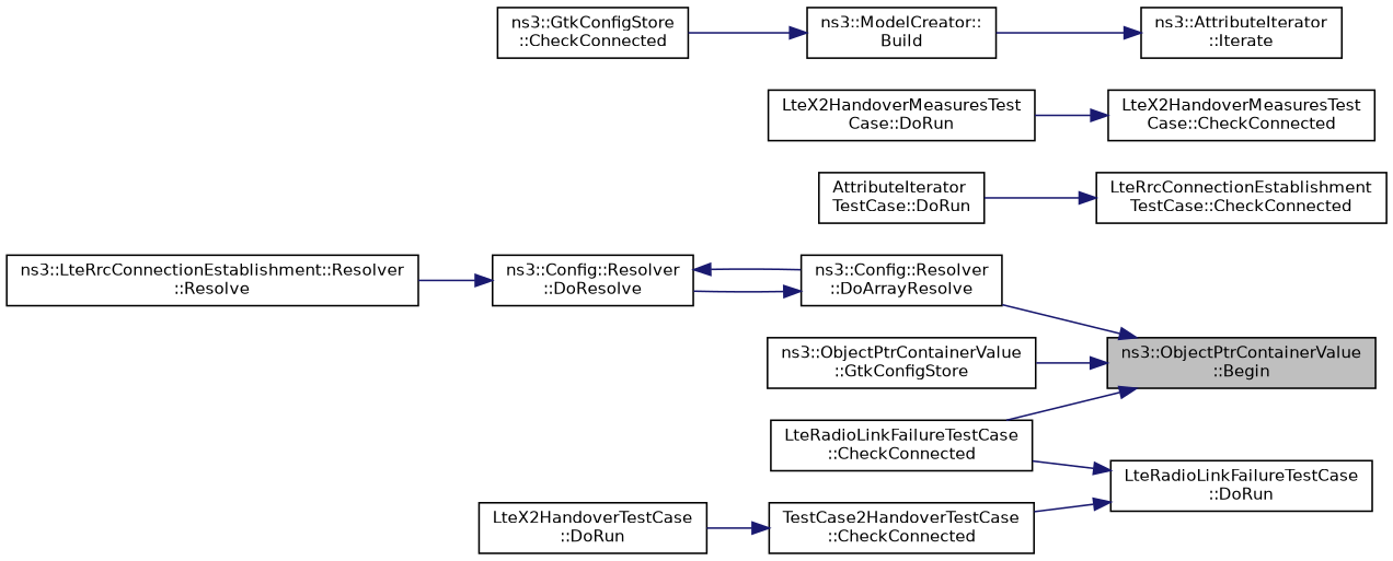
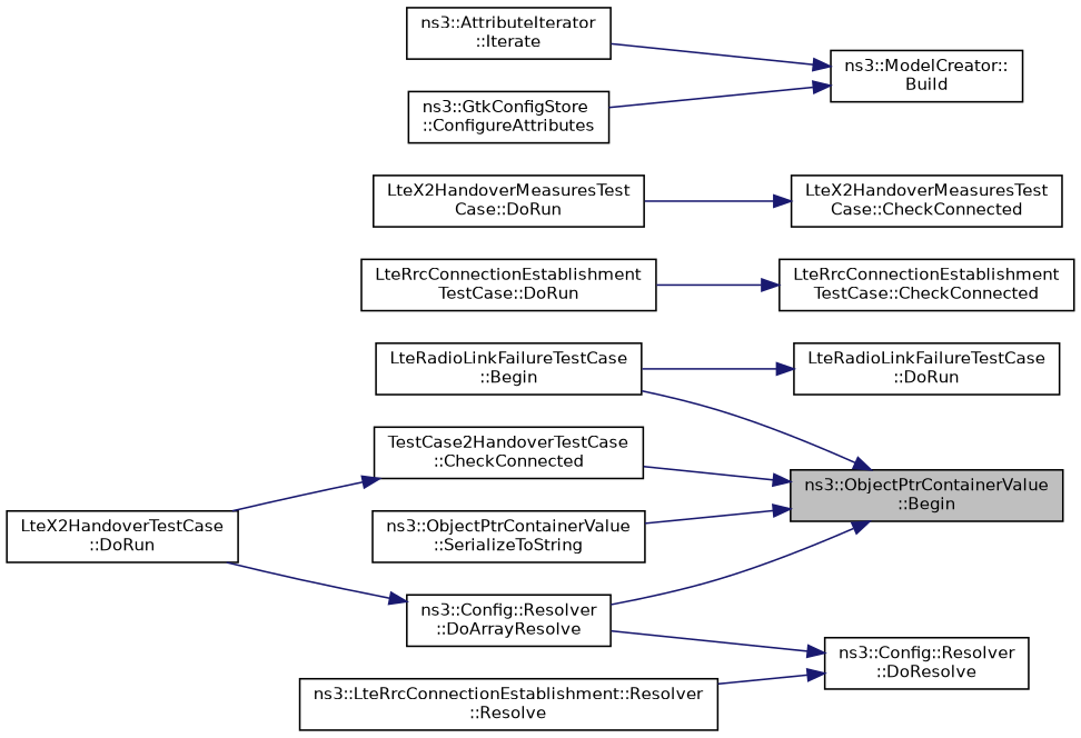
  digraph {
    rankdir=RL
    node [color=black fillcolor=white fontname=Helvetica fontsize=10 shape=record style=filled]
    edge [color=midnightblue dir=back fontname=Helvetica fontsize=10 labelfontname=Helvetica labelfontsize=10 style=solid]
    n1 [fillcolor=grey75 fontcolor=black height=0.2 label="ns3::ObjectPtrContainerValue\l::Begin" width=0.4]
-   n2 [height=0.2 label="LteRadioLinkFailureTestCase\l::CheckConnected" width=0.4]
+   n2 [height=0.2 label="LteRadioLinkFailureTestCase\l::Begin" width=0.4]
    n3 [height=0.2 label="TestCase2HandoverTestCase\l::CheckConnected" width=0.4]
    n4 [height=0.2 label="ns3::Config::Resolver\l::DoArrayResolve" width=0.4]
-   n5 [height=0.2 label="ns3::ObjectPtrContainerValue\l::GtkConfigStore" width=0.4]
+   n5 [height=0.2 label="ns3::ObjectPtrContainerValue\l::SerializeToString" width=0.4]
    n6 [height=0.2 label="LteRrcConnectionEstablishment\lTestCase::CheckConnected" width=0.4]
-   n7 [height=0.2 label="AttributeIterator\lTestCase::DoRun" width=0.4]
+   n7 [height=0.2 label="LteRrcConnectionEstablishment\lTestCase::DoRun" width=0.4]
    n8 [height=0.2 label="LteX2HandoverMeasuresTest\lCase::CheckConnected" width=0.4]
    n9 [height=0.2 label="LteX2HandoverMeasuresTest\lCase::DoRun" width=0.4]
    n10 [height=0.2 label="LteX2HandoverTestCase\l::DoRun" width=0.4]
    n11 [height=0.2 label="ns3::Config::Resolver\l::DoResolve" width=0.4]
    n12 [height=0.2 label="LteRadioLinkFailureTestCase\l::DoRun" width=0.4]
    n13 [height=0.2 label="ns3::LteRrcConnectionEstablishment::Resolver\l::Resolve" width=0.4]
    n14 [height=0.2 label="ns3::AttributeIterator\l::Iterate" width=0.4]
    n15 [height=0.2 label="ns3::ModelCreator::\lBuild" width=0.4]
-   n16 [height=0.2 label="ns3::GtkConfigStore\l::CheckConnected" width=0.4]
+   n16 [height=0.2 label="ns3::GtkConfigStore\l::ConfigureAttributes" width=0.4]
    n1 -> n2
-   n12 -> n3
+   n1 -> n3
    n1 -> n4
    n1 -> n5
    n3 -> n10
-   n4 -> n11
+   n4 -> n10
    n6 -> n7
    n8 -> n9
    n11 -> n4
    n11 -> n13
    n12 -> n2
-   n14 -> n15
+   n15 -> n14
    n15 -> n16
  }
